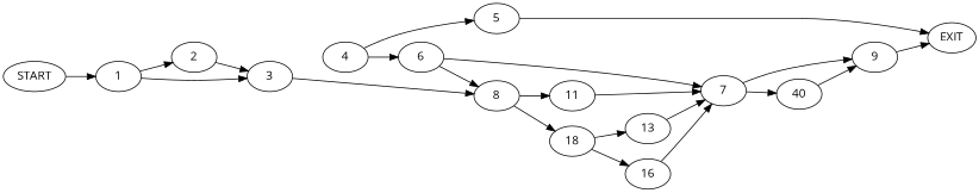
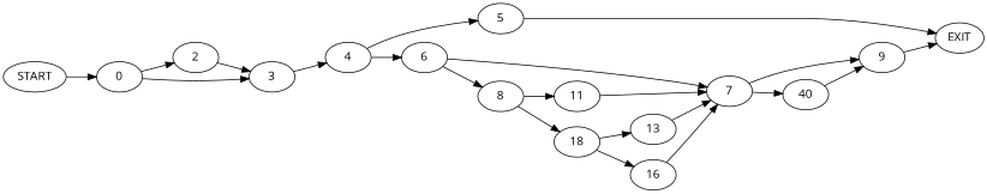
  digraph {
    fontname="Open Sans"
    rankdir=LR
    node [fontname="Open Sans"]
    edge [fontname="Open Sans"]
    n1 [label=START]
-   1
+   1 [label=0]
    2
    3
    n5 [label=EXIT]
    4
    5
    6
    7
    8
    9
    n12 [label=40]
    11
    n14 [label=18]
    13
    n16 [label=16]
    n1 -> 1
    1 -> 2
    1 -> 3
    2 -> 3
-   3 -> 8
+   3 -> 4
    4 -> 5
    4 -> 6
    5 -> n5
    6 -> 7
    6 -> 8
    7 -> 9
    7 -> n12
    8 -> 11
    8 -> n14
    9 -> n5
    n12 -> 9
    11 -> 7
    n14 -> 13
    n14 -> n16
    13 -> 7
    n16 -> 7
  }
